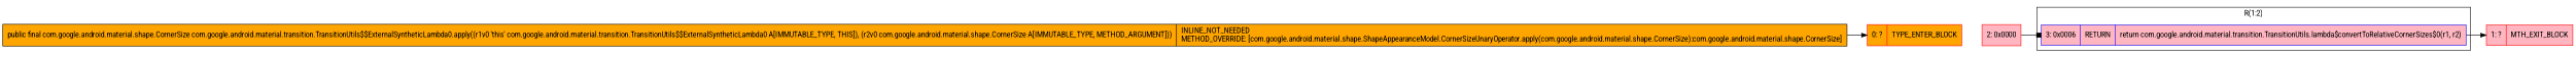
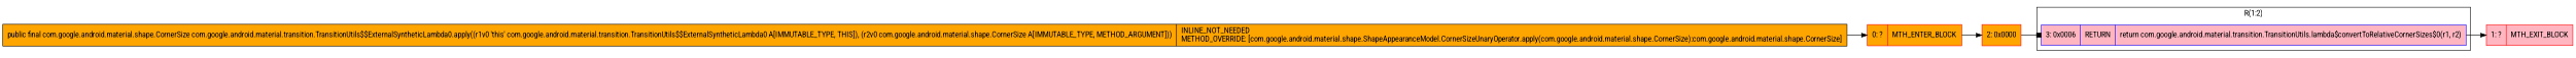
  digraph {
    fontname="Roboto Condensed"
    rankdir=LR
    node [color=red fillcolor=lightpink fontname="Roboto Condensed" shape=record style=filled]
    edge [arrowhead=normal fontname="Roboto Condensed"]
    n1 [color=blue label="{3\:\ 0x0006|RETURN\l|return com.google.android.material.transition.TransitionUtils.lambda$convertToRelativeCornerSizes$0(r1, r2)\l}"]
    n2 [label="{1\:\ ?|MTH_EXIT_BLOCK\l}"]
-   n3 [fillcolor=orange label="{0\:\ ?|TYPE_ENTER_BLOCK\l}"]
-   n4 [label="{2\:\ 0x0000}"]
+   n3 [fillcolor=orange label="{0\:\ ?|MTH_ENTER_BLOCK\l}"]
+   n4 [fillcolor=orange label="{2\:\ 0x0000}"]
    n5 [fillcolor=orange label="{public final com.google.android.material.shape.CornerSize com.google.android.material.transition.TransitionUtils$$ExternalSyntheticLambda0.apply((r1v0 'this' com.google.android.material.transition.TransitionUtils$$ExternalSyntheticLambda0 A[IMMUTABLE_TYPE, THIS]), (r2v0 com.google.android.material.shape.CornerSize A[IMMUTABLE_TYPE, METHOD_ARGUMENT]))  | INLINE_NOT_NEEDED\lMETHOD_OVERRIDE: [com.google.android.material.shape.ShapeAppearanceModel.CornerSizeUnaryOperator.apply(com.google.android.material.shape.CornerSize):com.google.android.material.shape.CornerSize]\l}" color=""]
    subgraph cluster_1 {
      label="R(1:2)"
      n1
    }
    n1 -> n2
+   n3 -> n4
    n4 -> n1 [arrowhead=box]
    n5 -> n3
  }
